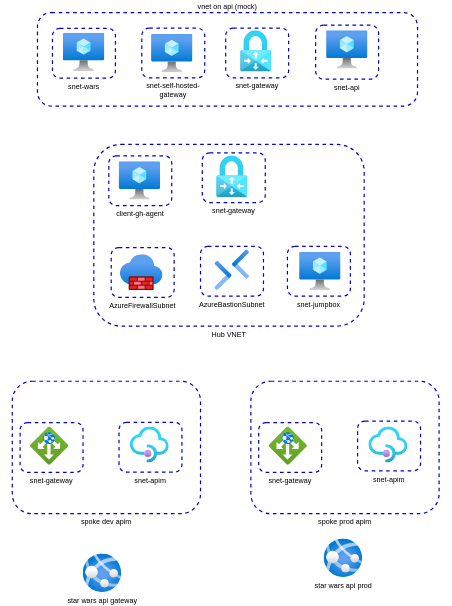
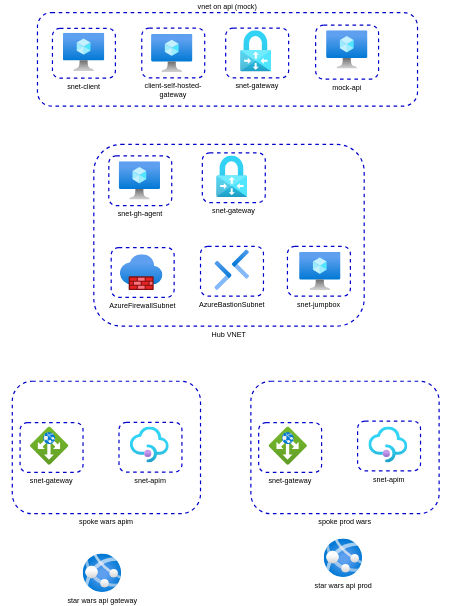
  <mxCell id="0" />
  <mxCell id="1" parent="0" />
  <mxCell id="2" value="" style="aspect=fixed;html=1;points=[];align=center;image;fontSize=12;image=img/lib/azure2/networking/Application_Gateways.svg;" vertex="1" parent="1"><mxGeometry x="50" y="711" width="64" height="64" as="geometry" /></mxCell>
  <mxCell id="3" value="" style="aspect=fixed;html=1;points=[];align=center;image;fontSize=12;image=img/lib/azure2/networking/Firewalls.svg;" vertex="1" parent="1"><mxGeometry x="200" y="423.5" width="71" height="60" as="geometry" /></mxCell>
  <mxCell id="4" value="" style="aspect=fixed;html=1;points=[];align=center;image;fontSize=12;image=img/lib/azure2/networking/Virtual_Network_Gateways.svg;" vertex="1" parent="1"><mxGeometry x="360.5" y="259" width="52" height="69" as="geometry" /></mxCell>
  <mxCell id="5" value="Hub VNET" style="rounded=1;whiteSpace=wrap;html=1;labelPosition=center;verticalLabelPosition=bottom;align=center;verticalAlign=top;dashed=1;fillColor=none;strokeColor=#0000CC;strokeWidth=2;fontColor=#000000;" vertex="1" parent="1"><mxGeometry x="156" y="240" width="451" height="303" as="geometry" /></mxCell>
  <mxCell id="6" value="AzureFirewallSubnet" style="rounded=1;whiteSpace=wrap;html=1;labelPosition=center;verticalLabelPosition=bottom;align=center;verticalAlign=top;dashed=1;fillColor=none;strokeColor=#0000CC;strokeWidth=2;fontColor=#000000;" vertex="1" parent="1"><mxGeometry x="185" y="412" width="105" height="83" as="geometry" /></mxCell>
  <mxCell id="7" value="snet-jumpbox" style="rounded=1;whiteSpace=wrap;html=1;labelPosition=center;verticalLabelPosition=bottom;align=center;verticalAlign=top;dashed=1;fillColor=none;strokeColor=#0000CC;strokeWidth=2;fontColor=#000000;" vertex="1" parent="1"><mxGeometry x="479" y="410" width="105" height="83" as="geometry" /></mxCell>
  <mxCell id="8" value="" style="aspect=fixed;html=1;points=[];align=center;image;fontSize=12;image=img/lib/azure2/compute/Virtual_Machine.svg;dashed=1;strokeColor=#0000CC;strokeWidth=2;fontColor=#000000;fillColor=none;" vertex="1" parent="1"><mxGeometry x="499" y="419.5" width="69" height="64" as="geometry" /></mxCell>
  <mxCell id="9" value="" style="aspect=fixed;html=1;points=[];align=center;image;fontSize=12;image=img/lib/azure2/networking/Bastions.svg;dashed=1;strokeColor=#0000CC;strokeWidth=2;fontColor=#000000;fillColor=none;" vertex="1" parent="1"><mxGeometry x="357.5" y="415.5" width="58.0" height="68" as="geometry" /></mxCell>
  <mxCell id="10" value="AzureBastionSubnet" style="rounded=1;whiteSpace=wrap;html=1;labelPosition=center;verticalLabelPosition=bottom;align=center;verticalAlign=top;dashed=1;fillColor=none;strokeColor=#0000CC;strokeWidth=2;fontColor=#000000;" vertex="1" parent="1"><mxGeometry x="334" y="410" width="105" height="83" as="geometry" /></mxCell>
  <mxCell id="11" value="snet-gateway" style="rounded=1;whiteSpace=wrap;html=1;labelPosition=center;verticalLabelPosition=bottom;align=center;verticalAlign=top;dashed=1;fillColor=none;strokeColor=#0000CC;strokeWidth=2;fontColor=#000000;" vertex="1" parent="1"><mxGeometry x="337" y="254" width="105" height="83" as="geometry" /></mxCell>
- <mxCell id="12" value="spoke dev apim" style="rounded=1;whiteSpace=wrap;html=1;labelPosition=center;verticalLabelPosition=bottom;align=center;verticalAlign=top;dashed=1;fillColor=none;strokeColor=#0000CC;strokeWidth=2;fontColor=#000000;" vertex="1" parent="1"><mxGeometry x="20" y="635" width="314" height="221" as="geometry" /></mxCell>
+ <mxCell id="12" value="spoke wars apim" style="rounded=1;whiteSpace=wrap;html=1;labelPosition=center;verticalLabelPosition=bottom;align=center;verticalAlign=top;dashed=1;fillColor=none;strokeColor=#0000CC;strokeWidth=2;fontColor=#000000;" vertex="1" parent="1"><mxGeometry x="20" y="635" width="314" height="221" as="geometry" /></mxCell>
  <mxCell id="13" value="snet-gateway" style="rounded=1;whiteSpace=wrap;html=1;labelPosition=center;verticalLabelPosition=bottom;align=center;verticalAlign=top;dashed=1;fillColor=none;strokeColor=#0000CC;strokeWidth=2;fontColor=#000000;" vertex="1" parent="1"><mxGeometry x="33" y="704" width="105" height="83" as="geometry" /></mxCell>
  <mxCell id="14" value="snet-apim" style="rounded=1;whiteSpace=wrap;html=1;labelPosition=center;verticalLabelPosition=bottom;align=center;verticalAlign=top;dashed=1;fillColor=none;strokeColor=#0000CC;strokeWidth=2;fontColor=#000000;" vertex="1" parent="1"><mxGeometry x="198" y="703.5" width="105" height="83" as="geometry" /></mxCell>
  <mxCell id="15" value="" style="aspect=fixed;html=1;points=[];align=center;image;fontSize=12;image=img/lib/azure2/integration/API_Management_Services.svg;dashed=1;strokeColor=#0000CC;strokeWidth=2;fontColor=#000000;fillColor=none;" vertex="1" parent="1"><mxGeometry x="216.5" y="711" width="65" height="60" as="geometry" /></mxCell>
- <mxCell id="16" value="client-gh-agent" style="rounded=1;whiteSpace=wrap;html=1;labelPosition=center;verticalLabelPosition=bottom;align=center;verticalAlign=top;dashed=1;fillColor=none;strokeColor=#0000CC;strokeWidth=2;fontColor=#000000;" vertex="1" parent="1"><mxGeometry x="181" y="259" width="105" height="83" as="geometry" /></mxCell>
+ <mxCell id="16" value="snet-gh-agent" style="rounded=1;whiteSpace=wrap;html=1;labelPosition=center;verticalLabelPosition=bottom;align=center;verticalAlign=top;dashed=1;fillColor=none;strokeColor=#0000CC;strokeWidth=2;fontColor=#000000;" vertex="1" parent="1"><mxGeometry x="181" y="259" width="105" height="83" as="geometry" /></mxCell>
  <mxCell id="17" value="" style="aspect=fixed;html=1;points=[];align=center;image;fontSize=12;image=img/lib/azure2/compute/Virtual_Machine.svg;dashed=1;strokeColor=#0000CC;strokeWidth=2;fontColor=#000000;fillColor=none;" vertex="1" parent="1"><mxGeometry x="198" y="268.5" width="69" height="64" as="geometry" /></mxCell>
  <mxCell id="18" value="" style="aspect=fixed;html=1;points=[];align=center;image;fontSize=12;image=img/lib/azure2/networking/Application_Gateways.svg;" vertex="1" parent="1"><mxGeometry x="448" y="711" width="64" height="64" as="geometry" /></mxCell>
- <mxCell id="19" value="spoke prod apim" style="rounded=1;whiteSpace=wrap;html=1;labelPosition=center;verticalLabelPosition=bottom;align=center;verticalAlign=top;dashed=1;fillColor=none;strokeColor=#0000CC;strokeWidth=2;fontColor=#000000;" vertex="1" parent="1"><mxGeometry x="418" y="635" width="314" height="221" as="geometry" /></mxCell>
+ <mxCell id="19" value="spoke prod wars" style="rounded=1;whiteSpace=wrap;html=1;labelPosition=center;verticalLabelPosition=bottom;align=center;verticalAlign=top;dashed=1;fillColor=none;strokeColor=#0000CC;strokeWidth=2;fontColor=#000000;" vertex="1" parent="1"><mxGeometry x="418" y="635" width="314" height="221" as="geometry" /></mxCell>
  <mxCell id="20" value="snet-gateway" style="rounded=1;whiteSpace=wrap;html=1;labelPosition=center;verticalLabelPosition=bottom;align=center;verticalAlign=top;dashed=1;fillColor=none;strokeColor=#0000CC;strokeWidth=2;fontColor=#000000;" vertex="1" parent="1"><mxGeometry x="431" y="704" width="105" height="83" as="geometry" /></mxCell>
  <mxCell id="21" value="snet-apim" style="rounded=1;whiteSpace=wrap;html=1;labelPosition=center;verticalLabelPosition=bottom;align=center;verticalAlign=top;dashed=1;fillColor=none;strokeColor=#0000CC;strokeWidth=2;fontColor=#000000;" vertex="1" parent="1"><mxGeometry x="596" y="701.5" width="105" height="83" as="geometry" /></mxCell>
  <mxCell id="22" value="" style="aspect=fixed;html=1;points=[];align=center;image;fontSize=12;image=img/lib/azure2/integration/API_Management_Services.svg;dashed=1;strokeColor=#0000CC;strokeWidth=2;fontColor=#000000;fillColor=none;" vertex="1" parent="1"><mxGeometry x="614.5" y="711" width="65" height="60" as="geometry" /></mxCell>
  <mxCell id="23" value="star wars api gateway" style="aspect=fixed;html=1;points=[];align=center;image;fontSize=12;image=img/lib/azure2/compute/App_Services.svg;dashed=1;strokeColor=#0000CC;strokeWidth=2;fontColor=#000000;fillColor=none;labelBackgroundColor=none;" vertex="1" parent="1"><mxGeometry x="138" y="923" width="64" height="64" as="geometry" /></mxCell>
  <mxCell id="24" value="star wars api prod" style="aspect=fixed;html=1;points=[];align=center;image;fontSize=12;image=img/lib/azure2/compute/App_Services.svg;dashed=1;strokeColor=#0000CC;strokeWidth=2;fontColor=#000000;fillColor=none;labelBackgroundColor=none;" vertex="1" parent="1"><mxGeometry x="540" y="898" width="64" height="64" as="geometry" /></mxCell>
  <mxCell id="25" value="" style="aspect=fixed;html=1;points=[];align=center;image;fontSize=12;image=img/lib/azure2/networking/Virtual_Network_Gateways.svg;" vertex="1" parent="1"><mxGeometry x="400.5" y="50" width="52" height="69" as="geometry" /></mxCell>
  <mxCell id="26" value="vnet on api (mock)" style="rounded=1;whiteSpace=wrap;html=1;labelPosition=center;verticalLabelPosition=top;align=center;verticalAlign=bottom;dashed=1;fillColor=none;strokeColor=#0000CC;strokeWidth=2;fontColor=#000000;" vertex="1" parent="1"><mxGeometry x="62" y="20" width="634" height="156" as="geometry" /></mxCell>
- <mxCell id="27" value="snet-self-hosted-gateway" style="rounded=1;whiteSpace=wrap;html=1;labelPosition=center;verticalLabelPosition=bottom;align=center;verticalAlign=top;dashed=1;fillColor=none;strokeColor=#0000CC;strokeWidth=2;fontColor=#000000;" vertex="1" parent="1"><mxGeometry x="236" y="46" width="105" height="83" as="geometry" /></mxCell>
+ <mxCell id="27" value="client-self-hosted-gateway" style="rounded=1;whiteSpace=wrap;html=1;labelPosition=center;verticalLabelPosition=bottom;align=center;verticalAlign=top;dashed=1;fillColor=none;strokeColor=#0000CC;strokeWidth=2;fontColor=#000000;" vertex="1" parent="1"><mxGeometry x="236" y="46" width="105" height="83" as="geometry" /></mxCell>
  <mxCell id="28" value="" style="aspect=fixed;html=1;points=[];align=center;image;fontSize=12;image=img/lib/azure2/compute/Virtual_Machine.svg;dashed=1;strokeColor=#0000CC;strokeWidth=2;fontColor=#000000;fillColor=none;" vertex="1" parent="1"><mxGeometry x="544" y="50" width="69" height="64" as="geometry" /></mxCell>
  <mxCell id="29" value="snet-gateway" style="rounded=1;whiteSpace=wrap;html=1;labelPosition=center;verticalLabelPosition=bottom;align=center;verticalAlign=top;dashed=1;fillColor=none;strokeColor=#0000CC;strokeWidth=2;fontColor=#000000;" vertex="1" parent="1"><mxGeometry x="376" y="46" width="105" height="83" as="geometry" /></mxCell>
- <mxCell id="30" value="snet-api" style="rounded=1;whiteSpace=wrap;html=1;labelPosition=center;verticalLabelPosition=bottom;align=center;verticalAlign=top;dashed=1;fillColor=none;strokeColor=#0000CC;strokeWidth=2;fontColor=#000000;" vertex="1" parent="1"><mxGeometry x="526" y="41" width="105" height="90" as="geometry" /></mxCell>
+ <mxCell id="30" value="mock-api" style="rounded=1;whiteSpace=wrap;html=1;labelPosition=center;verticalLabelPosition=bottom;align=center;verticalAlign=top;dashed=1;fillColor=none;strokeColor=#0000CC;strokeWidth=2;fontColor=#000000;" vertex="1" parent="1"><mxGeometry x="526" y="41" width="105" height="90" as="geometry" /></mxCell>
  <mxCell id="31" value="" style="aspect=fixed;html=1;points=[];align=center;image;fontSize=12;image=img/lib/azure2/compute/Virtual_Machine.svg;dashed=1;labelBackgroundColor=none;strokeColor=#0000CC;strokeWidth=2;fontColor=#000000;fillColor=none;" vertex="1" parent="1"><mxGeometry x="252" y="56" width="69" height="64" as="geometry" /></mxCell>
- <mxCell id="32" value="snet-wars" style="rounded=1;whiteSpace=wrap;html=1;labelPosition=center;verticalLabelPosition=bottom;align=center;verticalAlign=top;dashed=1;fillColor=none;strokeColor=#0000CC;strokeWidth=2;fontColor=#000000;" vertex="1" parent="1"><mxGeometry x="87" y="46.5" width="105" height="83" as="geometry" /></mxCell>
+ <mxCell id="32" value="snet-client" style="rounded=1;whiteSpace=wrap;html=1;labelPosition=center;verticalLabelPosition=bottom;align=center;verticalAlign=top;dashed=1;fillColor=none;strokeColor=#0000CC;strokeWidth=2;fontColor=#000000;" vertex="1" parent="1"><mxGeometry x="87" y="46.5" width="105" height="83" as="geometry" /></mxCell>
  <mxCell id="33" value="" style="aspect=fixed;html=1;points=[];align=center;image;fontSize=12;image=img/lib/azure2/compute/Virtual_Machine.svg;dashed=1;labelBackgroundColor=none;strokeColor=#0000CC;strokeWidth=2;fontColor=#000000;fillColor=none;" vertex="1" parent="1"><mxGeometry x="105" y="54" width="69" height="64" as="geometry" /></mxCell>
